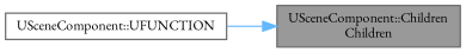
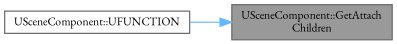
  digraph {
    rankdir=RL
    fontname="EB Garamond"
    node [fontname="EB Garamond" fontsize=10 shape=box style=filled]
-   n1 [color=gray40 fillcolor=grey60 fontcolor=black height=0.2 label="USceneComponent::Children\lChildren" width=0.4]
+   n1 [color=gray40 fillcolor=grey60 fontcolor=black height=0.2 label="USceneComponent::GetAttach\lChildren" width=0.4]
    n2 [color=grey40 fillcolor=white height=0.2 label="USceneComponent::UFUNCTION" width=0.4]
    n1 -> n2 [color=steelblue1 dir=back fontname="EB Garamond" fontsize=10 labelfontname=Helvetica labelfontsize=10 style=solid]
  }
